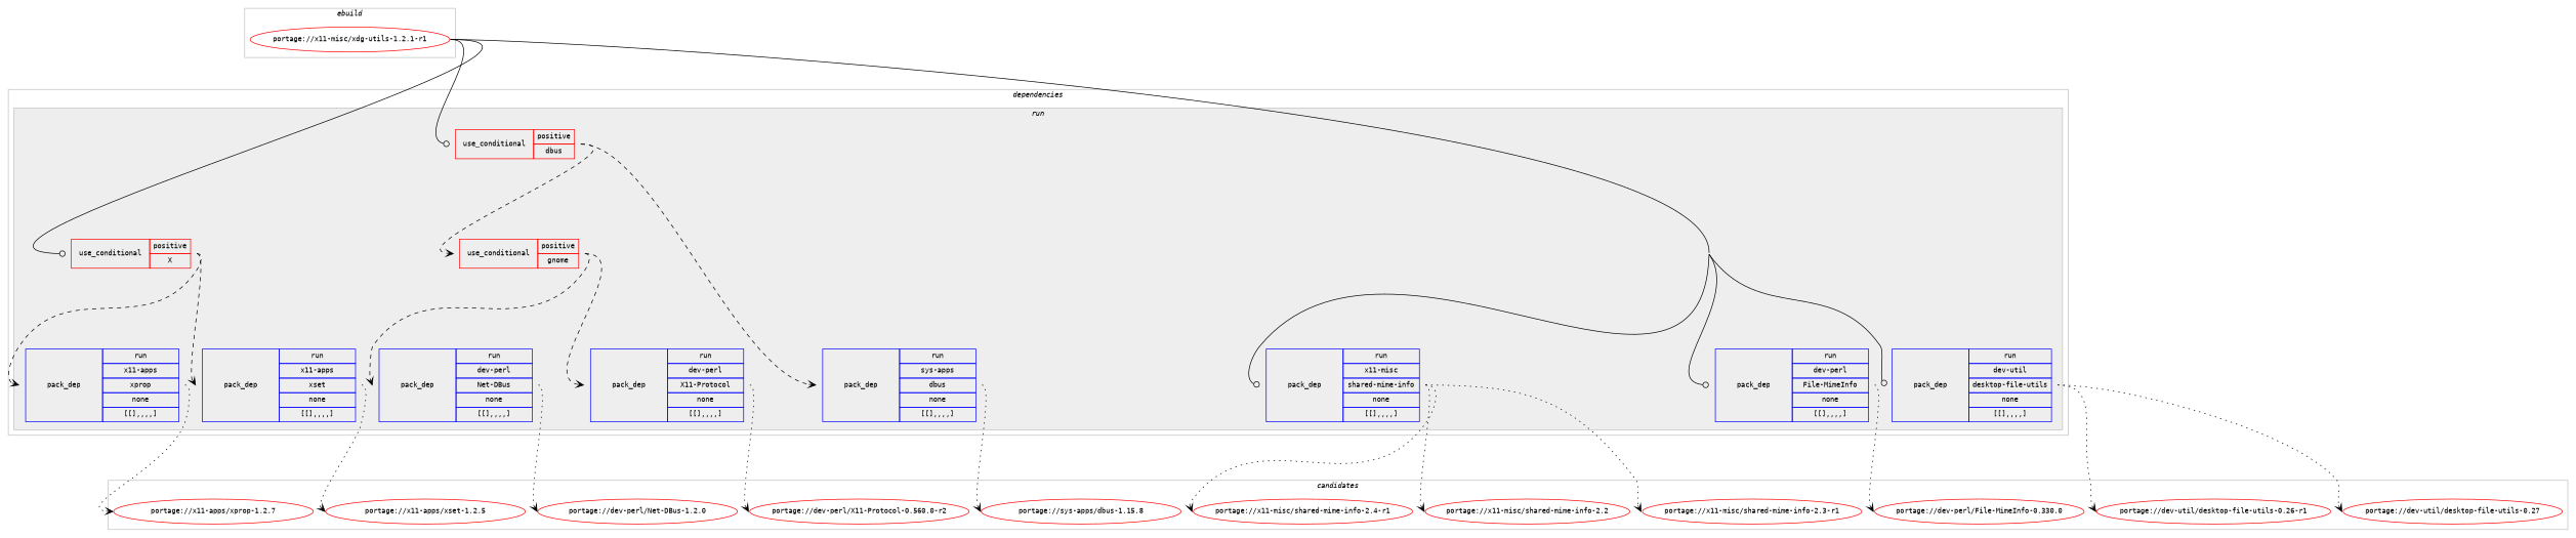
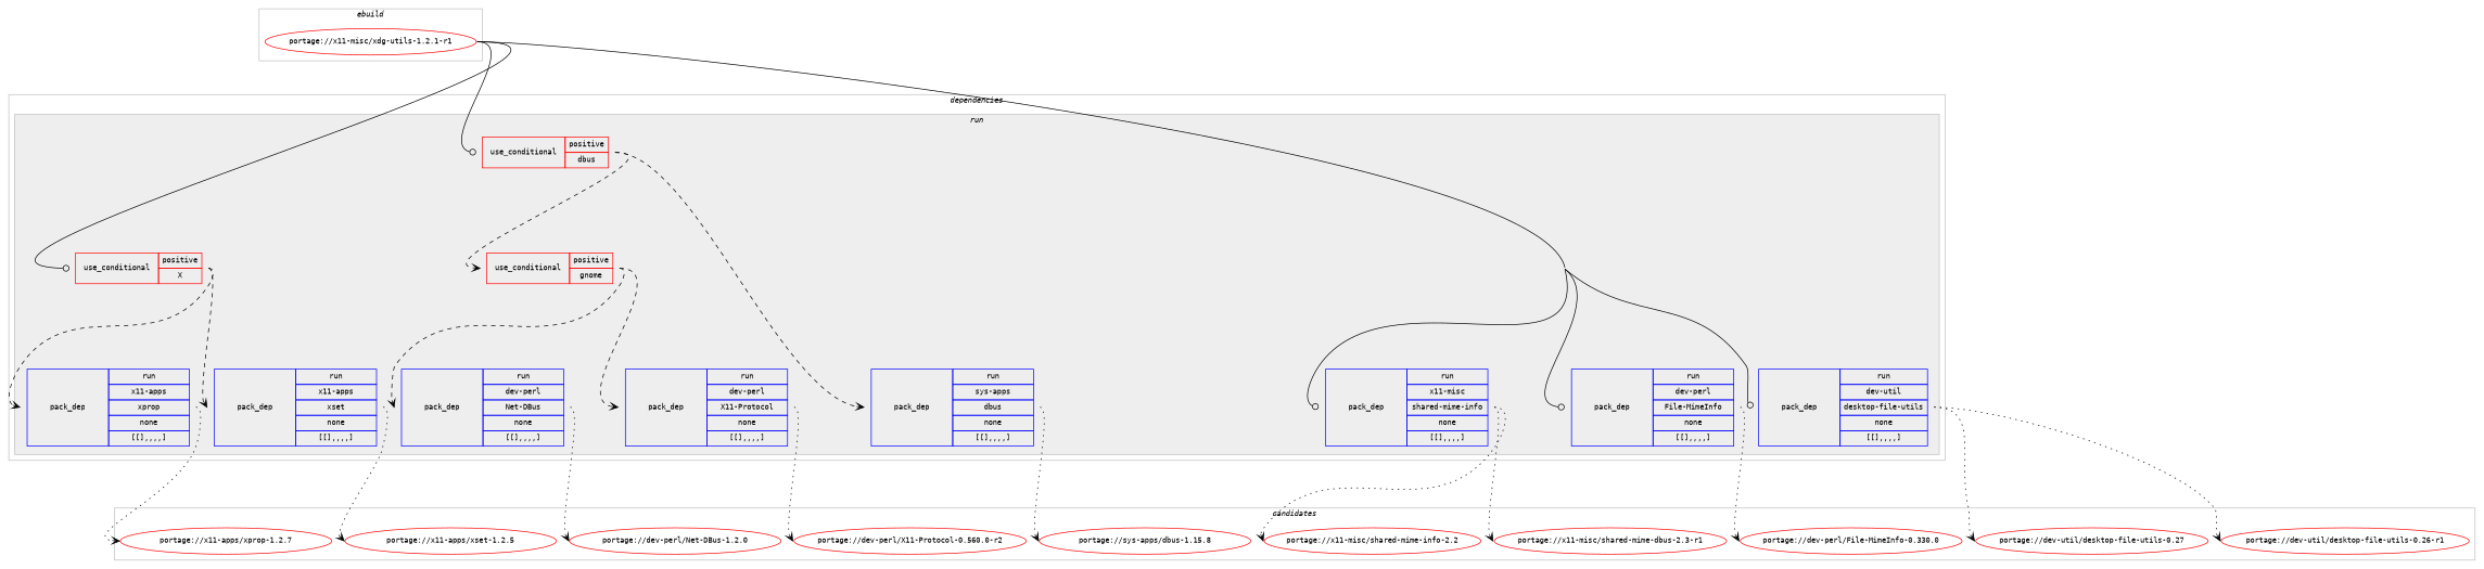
  digraph {
    compound=true
    concentrate=true
    fontname="DejaVu Sans Mono"
    fontsize=10
    newrank=true
    rankdir=TB
    ranksep=1.5
    node [color=red fontname="DejaVu Sans Mono" fontsize=10]
    edge [arrowhead=vee fontname="DejaVu Sans Mono" headport=w style=dotted tailport=e weight=20]
    n1 [label="portage://x11-misc/xdg-utils-1.2.1-r1" width=4]
    n2 [color=blue label=<<TABLE BORDER="0" CELLBORDER="1" CELLSPACING="0" CELLPADDING="4" WIDTH="220"><TR><TD ROWSPAN="6" CELLPADDING="30">pack_dep</TD></TR><TR><TD WIDTH="110">run</TD></TR><TR><TD>x11-apps</TD></TR><TR><TD>xprop</TD></TR><TR><TD>none</TD></TR><TR><TD>[[],,,,]</TD></TR></TABLE>> shape=none]
    n3 [color=blue label=<<TABLE BORDER="0" CELLBORDER="1" CELLSPACING="0" CELLPADDING="4" WIDTH="220"><TR><TD ROWSPAN="6" CELLPADDING="30">pack_dep</TD></TR><TR><TD WIDTH="110">run</TD></TR><TR><TD>x11-apps</TD></TR><TR><TD>xset</TD></TR><TR><TD>none</TD></TR><TR><TD>[[],,,,]</TD></TR></TABLE>> shape=none]
    n4 [label=<<TABLE BORDER="0" CELLBORDER="1" CELLSPACING="0" CELLPADDING="4"><TR><TD ROWSPAN="3" CELLPADDING="10">use_conditional</TD></TR><TR><TD>positive</TD></TR><TR><TD>X</TD></TR></TABLE>> shape=none]
    n5 [color=blue label=<<TABLE BORDER="0" CELLBORDER="1" CELLSPACING="0" CELLPADDING="4" WIDTH="220"><TR><TD ROWSPAN="6" CELLPADDING="30">pack_dep</TD></TR><TR><TD WIDTH="110">run</TD></TR><TR><TD>sys-apps</TD></TR><TR><TD>dbus</TD></TR><TR><TD>none</TD></TR><TR><TD>[[],,,,]</TD></TR></TABLE>> shape=none]
    n6 [color=blue label=<<TABLE BORDER="0" CELLBORDER="1" CELLSPACING="0" CELLPADDING="4" WIDTH="220"><TR><TD ROWSPAN="6" CELLPADDING="30">pack_dep</TD></TR><TR><TD WIDTH="110">run</TD></TR><TR><TD>dev-perl</TD></TR><TR><TD>Net-DBus</TD></TR><TR><TD>none</TD></TR><TR><TD>[[],,,,]</TD></TR></TABLE>> shape=none]
    n7 [color=blue label=<<TABLE BORDER="0" CELLBORDER="1" CELLSPACING="0" CELLPADDING="4" WIDTH="220"><TR><TD ROWSPAN="6" CELLPADDING="30">pack_dep</TD></TR><TR><TD WIDTH="110">run</TD></TR><TR><TD>dev-perl</TD></TR><TR><TD>X11-Protocol</TD></TR><TR><TD>none</TD></TR><TR><TD>[[],,,,]</TD></TR></TABLE>> shape=none]
    n8 [label=<<TABLE BORDER="0" CELLBORDER="1" CELLSPACING="0" CELLPADDING="4"><TR><TD ROWSPAN="3" CELLPADDING="10">use_conditional</TD></TR><TR><TD>positive</TD></TR><TR><TD>gnome</TD></TR></TABLE>> shape=none]
    n9 [label=<<TABLE BORDER="0" CELLBORDER="1" CELLSPACING="0" CELLPADDING="4"><TR><TD ROWSPAN="3" CELLPADDING="10">use_conditional</TD></TR><TR><TD>positive</TD></TR><TR><TD>dbus</TD></TR></TABLE>> shape=none]
    n10 [color=blue label=<<TABLE BORDER="0" CELLBORDER="1" CELLSPACING="0" CELLPADDING="4" WIDTH="220"><TR><TD ROWSPAN="6" CELLPADDING="30">pack_dep</TD></TR><TR><TD WIDTH="110">run</TD></TR><TR><TD>x11-misc</TD></TR><TR><TD>shared-mime-info</TD></TR><TR><TD>none</TD></TR><TR><TD>[[],,,,]</TD></TR></TABLE>> shape=none]
    n11 [color=blue label=<<TABLE BORDER="0" CELLBORDER="1" CELLSPACING="0" CELLPADDING="4" WIDTH="220"><TR><TD ROWSPAN="6" CELLPADDING="30">pack_dep</TD></TR><TR><TD WIDTH="110">run</TD></TR><TR><TD>dev-perl</TD></TR><TR><TD>File-MimeInfo</TD></TR><TR><TD>none</TD></TR><TR><TD>[[],,,,]</TD></TR></TABLE>> shape=none]
    n12 [color=blue label=<<TABLE BORDER="0" CELLBORDER="1" CELLSPACING="0" CELLPADDING="4" WIDTH="220"><TR><TD ROWSPAN="6" CELLPADDING="30">pack_dep</TD></TR><TR><TD WIDTH="110">run</TD></TR><TR><TD>dev-util</TD></TR><TR><TD>desktop-file-utils</TD></TR><TR><TD>none</TD></TR><TR><TD>[[],,,,]</TD></TR></TABLE>> shape=none]
    n13 [label="portage://x11-apps/xprop-1.2.7" width=4]
    n14 [label="portage://x11-apps/xset-1.2.5" width=4]
    n15 [label="portage://sys-apps/dbus-1.15.8" width=4]
    n16 [label="portage://dev-perl/Net-DBus-1.2.0" width=4]
    n17 [label="portage://dev-perl/X11-Protocol-0.560.0-r2" width=4]
    n18 [label="portage://dev-perl/File-MimeInfo-0.330.0" width=4]
    n19 [label="portage://dev-util/desktop-file-utils-0.26-r1" width=4]
    n20 [label="portage://dev-util/desktop-file-utils-0.27" width=4]
-   n21 [label="portage://x11-misc/shared-mime-info-2.4-r1" width=4]
-   n22 [label="portage://x11-misc/shared-mime-info-2.3-r1" width=4]
+   n22 [label="portage://x11-misc/shared-mime-dbus-2.3-r1" width=4]
    n23 [label="portage://x11-misc/shared-mime-info-2.2" width=4]
    subgraph cluster_1 {
      color=gray
      label=<<i>ebuild</i>>
      n1
    }
    subgraph cluster_2 {
      color=gray
      label=<<i>dependencies</i>>
      subgraph cluster_3 {
        color=gray
        fillcolor="#eeeeee"
        label=<<i>compile</i>>
        style=filled
      }
      subgraph cluster_4 {
        color=gray
        fillcolor="#eeeeee"
        label=<<i>compile and run</i>>
        style=filled
      }
      subgraph cluster_5 {
        color=gray
        fillcolor="#eeeeee"
        label=<<i>run</i>>
        style=filled
        subgraph sub_6 {
          color=gray
          fillcolor="#eeeeee"
          label=<<i>run</i>>
          style=filled
          n4
          subgraph sub_7 {
            color=gray
            fillcolor="#eeeeee"
            label=<<i>run</i>>
            style=filled
            n2
          }
          subgraph sub_8 {
            color=gray
            fillcolor="#eeeeee"
            label=<<i>run</i>>
            style=filled
            n3
          }
        }
        subgraph sub_9 {
          color=gray
          fillcolor="#eeeeee"
          label=<<i>run</i>>
          style=filled
          n9
          subgraph sub_10 {
            color=gray
            fillcolor="#eeeeee"
            label=<<i>run</i>>
            style=filled
            n5
          }
          subgraph sub_11 {
            color=gray
            fillcolor="#eeeeee"
            label=<<i>run</i>>
            style=filled
            n8
            subgraph sub_12 {
              color=gray
              fillcolor="#eeeeee"
              label=<<i>run</i>>
              style=filled
              n6
            }
            subgraph sub_13 {
              color=gray
              fillcolor="#eeeeee"
              label=<<i>run</i>>
              style=filled
              n7
            }
          }
        }
        subgraph sub_14 {
          color=gray
          fillcolor="#eeeeee"
          label=<<i>run</i>>
          style=filled
          n10
        }
        subgraph sub_15 {
          color=gray
          fillcolor="#eeeeee"
          label=<<i>run</i>>
          style=filled
          n11
        }
        subgraph sub_16 {
          color=gray
          fillcolor="#eeeeee"
          label=<<i>run</i>>
          style=filled
          n12
        }
      }
    }
    subgraph cluster_17 {
      color=gray
      label=<<i>candidates</i>>
      rank=same
      subgraph sub_18 {
        color=black
        label=<<i>candidates</i>>
        nodesep=1
        rank=same
        n13
      }
      subgraph sub_19 {
        color=black
        label=<<i>candidates</i>>
        nodesep=1
        rank=same
        n14
      }
      subgraph sub_20 {
        color=black
        label=<<i>candidates</i>>
        nodesep=1
        rank=same
        n15
      }
      subgraph sub_21 {
        color=black
        label=<<i>candidates</i>>
        nodesep=1
        rank=same
        n16
      }
      subgraph sub_22 {
        color=black
        label=<<i>candidates</i>>
        nodesep=1
        rank=same
        n17
      }
      subgraph sub_23 {
        color=black
        label=<<i>candidates</i>>
        nodesep=1
        rank=same
        n18
      }
      subgraph sub_24 {
        color=black
        label=<<i>candidates</i>>
        nodesep=1
        rank=same
        n19
        n20
      }
      subgraph sub_25 {
        color=black
        label=<<i>candidates</i>>
        nodesep=1
        rank=same
-       n21
        n22
        n23
      }
    }
    n1 -> n4 [arrowhead=odot style=solid]
    n1 -> n9 [arrowhead=odot style=solid]
    n1 -> n10 [arrowhead=odot style=solid]
    n1 -> n11 [arrowhead=odot style=solid]
    n1 -> n12 [arrowhead=odot style=solid]
    n2 -> n13 [weight=100]
    n3 -> n14 [weight=100]
    n4 -> n2 [style=dashed]
    n4 -> n3 [style=dashed]
    n5 -> n15 [weight=100]
    n6 -> n16 [weight=100]
    n7 -> n17 [weight=100]
    n8 -> n6 [style=dashed]
    n8 -> n7 [style=dashed]
    n9 -> n5 [style=dashed]
    n9 -> n8 [style=dashed]
-   n10 -> n21 [weight=100]
    n10 -> n22 [weight=100]
    n10 -> n23 [weight=100]
    n11 -> n18 [weight=100]
    n12 -> n19 [weight=100]
    n12 -> n20 [weight=100]
  }
